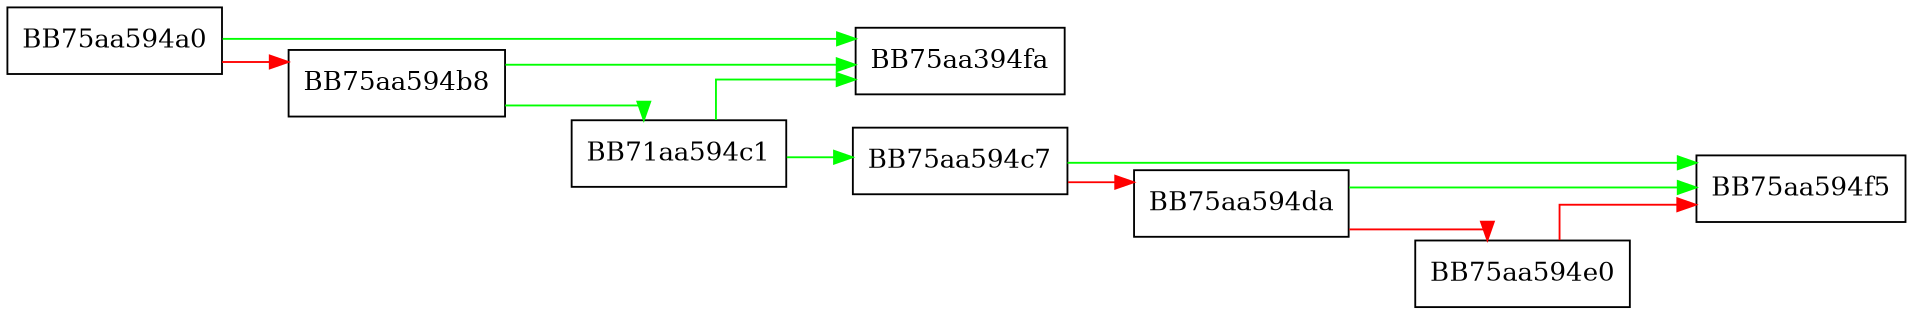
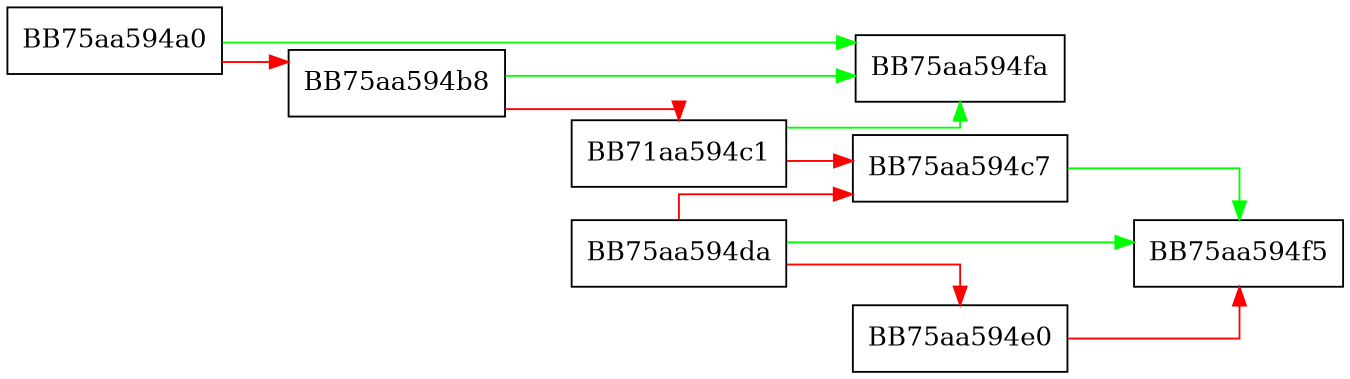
  digraph {
    rankdir=LR
    splines=ortho
    node [shape=box]
    edge [color=red]
    BB75aa594a0
-   BB75aa594fa [label=BB75aa394fa]
+   BB75aa594fa
    BB75aa594b8
    n4 [label=BB71aa594c1]
    BB75aa594c7
    BB75aa594f5
    BB75aa594da
    BB75aa594e0
    BB75aa594a0 -> BB75aa594fa [color=green]
    BB75aa594a0 -> BB75aa594b8
    BB75aa594b8 -> BB75aa594fa [color=green]
-   BB75aa594b8 -> n4 [color=green]
+   BB75aa594b8 -> n4
    n4 -> BB75aa594fa [color=green]
-   n4 -> BB75aa594c7 [color=green]
+   n4 -> BB75aa594c7
    BB75aa594c7 -> BB75aa594f5 [color=green]
-   BB75aa594c7 -> BB75aa594da
+   BB75aa594da -> BB75aa594c7
    BB75aa594da -> BB75aa594f5 [color=green]
    BB75aa594da -> BB75aa594e0
    BB75aa594e0 -> BB75aa594f5
  }
